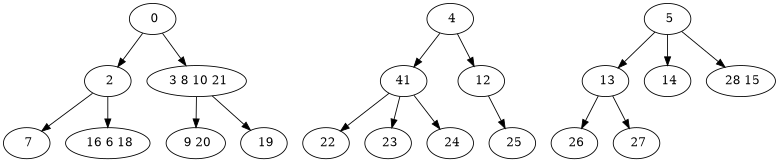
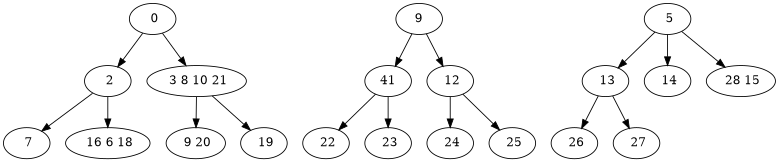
  digraph {
    " 0"
    " 2"
    " 3 8 10 21"
    " 7"
    " 16 6 18"
    " 9 20"
    " 19"
    n8 [label=41]
-   " 4"
+   " 4" [label=9]
    " 12"
    " 5"
    " 13"
    " 14"
    " 28 15"
    " 22"
    " 23"
    " 24"
    " 25"
    " 26"
    " 27"
    " 0" -> " 2"
    " 0" -> " 3 8 10 21"
    " 2" -> " 7"
    " 2" -> " 16 6 18"
    " 3 8 10 21" -> " 9 20"
    " 3 8 10 21" -> " 19"
    n8 -> " 22"
    n8 -> " 23"
    " 4" -> n8
    " 4" -> " 12"
-   n8 -> " 24"
+   " 12" -> " 24"
    " 12" -> " 25"
    " 5" -> " 13"
    " 5" -> " 14"
    " 5" -> " 28 15"
    " 13" -> " 26"
    " 13" -> " 27"
  }
